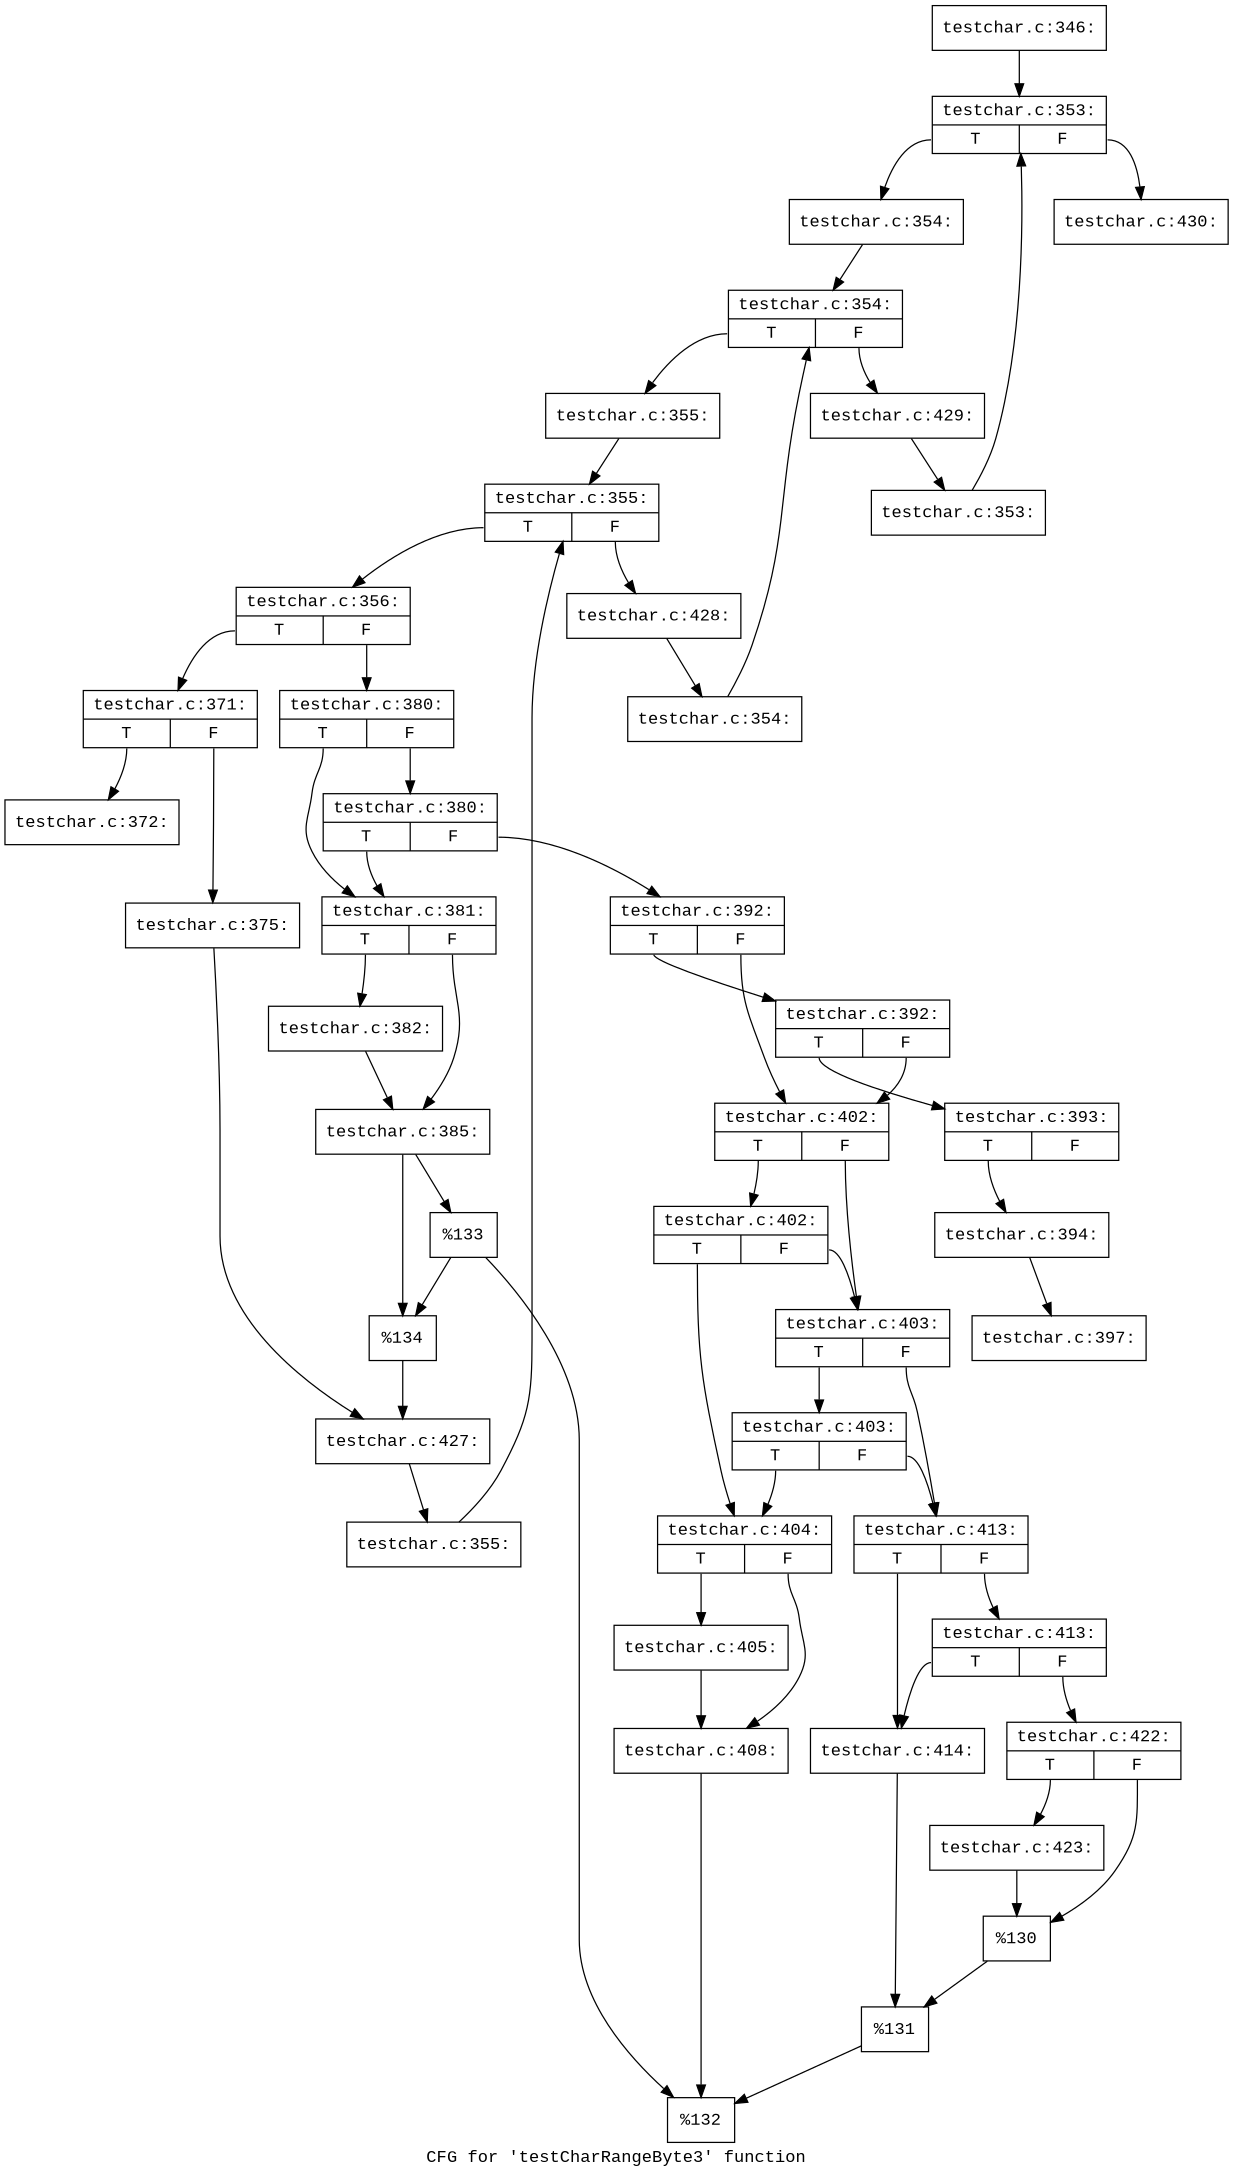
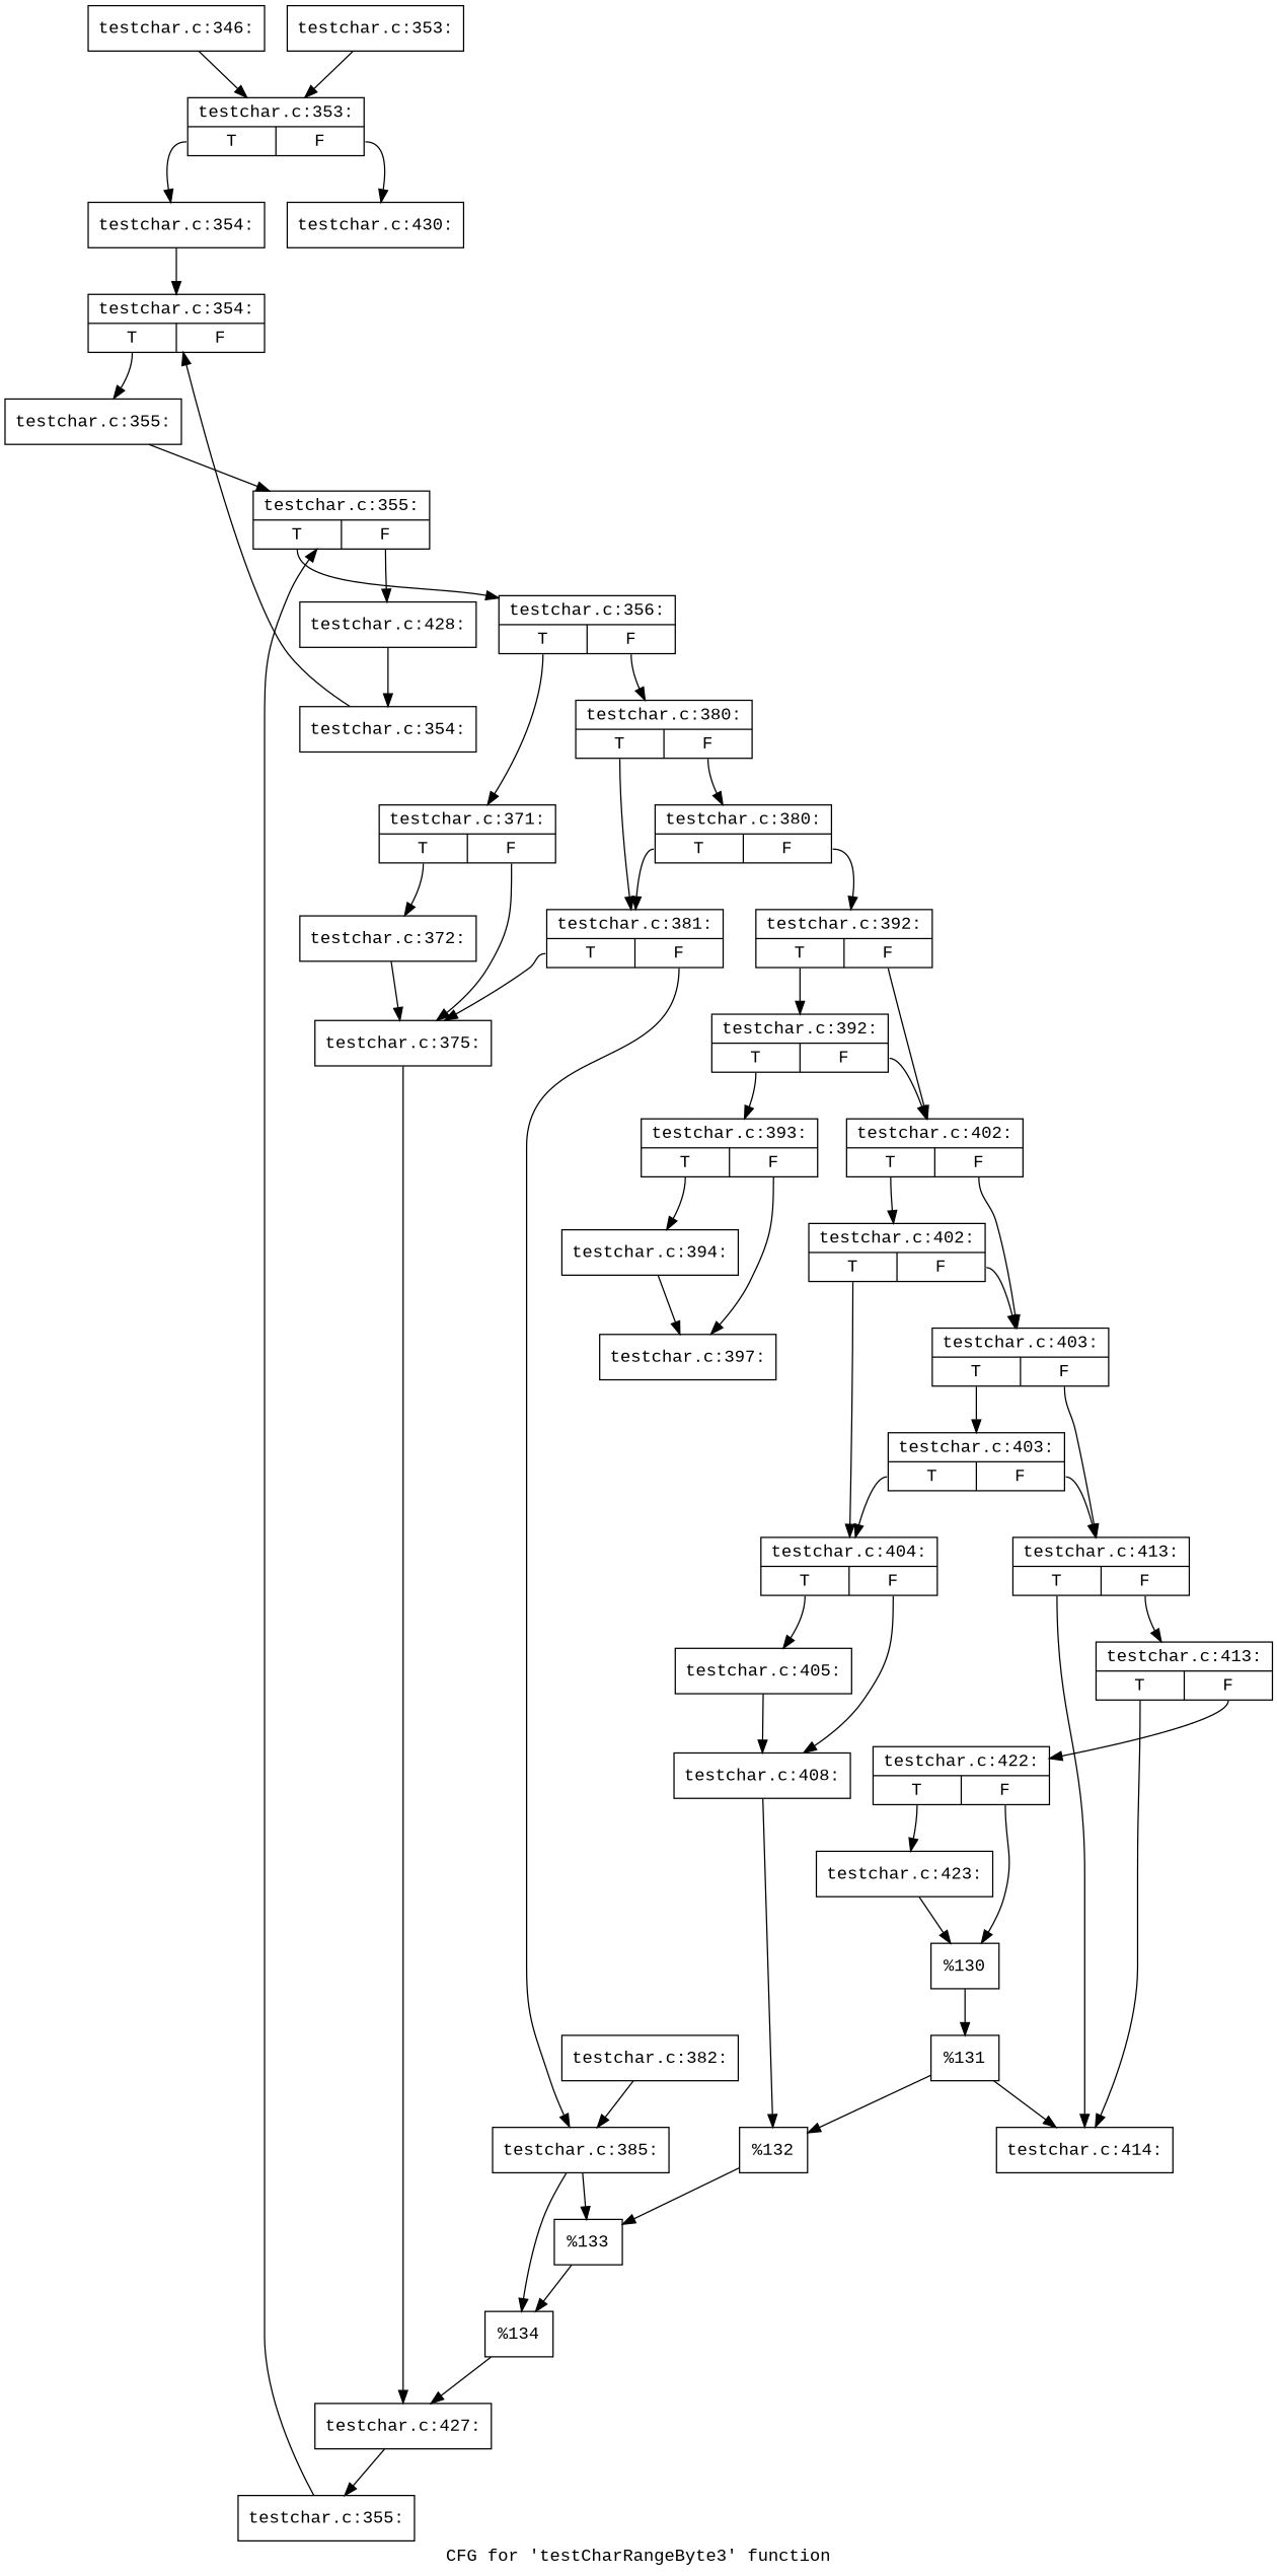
  digraph {
    fontname="Liberation Mono"
    label="CFG for 'testCharRangeByte3' function"
    node [fontname="Liberation Mono" shape=record]
    edge [fontname="Liberation Mono"]
    n1 [label="{testchar.c:346:}"]
    n2 [label="{testchar.c:353:|{<s0>T|<s1>F}}"]
    n3 [label="{testchar.c:354:}"]
    n4 [label="{testchar.c:430:}"]
    n5 [label="{testchar.c:354:|{<s0>T|<s1>F}}"]
    n6 [label="{testchar.c:355:}"]
-   n7 [label="{testchar.c:429:}"]
    n8 [label="{testchar.c:355:|{<s0>T|<s1>F}}"]
    n9 [label="{testchar.c:353:}"]
    n10 [label="{testchar.c:356:|{<s0>T|<s1>F}}"]
    n11 [label="{testchar.c:428:}"]
    n12 [label="{testchar.c:371:|{<s0>T|<s1>F}}"]
    n13 [label="{testchar.c:380:|{<s0>T|<s1>F}}"]
    n14 [label="{testchar.c:354:}"]
    n15 [label="{testchar.c:372:}"]
    n16 [label="{testchar.c:375:}"]
    n17 [label="{testchar.c:381:|{<s0>T|<s1>F}}"]
    n18 [label="{testchar.c:380:|{<s0>T|<s1>F}}"]
    n19 [label="{testchar.c:427:}"]
    n20 [label="{testchar.c:382:}"]
    n21 [label="{testchar.c:385:}"]
    n22 [label="{testchar.c:392:|{<s0>T|<s1>F}}"]
    n23 [label="{testchar.c:355:}"]
    n24 [label="{%134}"]
    n25 [label="{%133}"]
    n26 [label="{testchar.c:392:|{<s0>T|<s1>F}}"]
    n27 [label="{testchar.c:402:|{<s0>T|<s1>F}}"]
    n28 [label="{testchar.c:393:|{<s0>T|<s1>F}}"]
    n29 [label="{testchar.c:402:|{<s0>T|<s1>F}}"]
    n30 [label="{testchar.c:403:|{<s0>T|<s1>F}}"]
    n31 [label="{testchar.c:394:}"]
    n32 [label="{testchar.c:397:}"]
    n33 [label="{testchar.c:404:|{<s0>T|<s1>F}}"]
    n34 [label="{testchar.c:403:|{<s0>T|<s1>F}}"]
    n35 [label="{testchar.c:413:|{<s0>T|<s1>F}}"]
    n36 [label="{testchar.c:405:}"]
    n37 [label="{testchar.c:408:}"]
    n38 [label="{testchar.c:414:}"]
    n39 [label="{testchar.c:413:|{<s0>T|<s1>F}}"]
    n40 [label="{%132}"]
    n41 [label="{%131}"]
    n42 [label="{testchar.c:422:|{<s0>T|<s1>F}}"]
    n43 [label="{testchar.c:423:}"]
    n44 [label="{%130}"]
    n1 -> n2
    n2 -> n3 [tailport=s0]
    n2 -> n4 [tailport=s1]
    n3 -> n5
    n5 -> n6 [tailport=s0]
-   n5 -> n7 [tailport=s1]
    n6 -> n8
-   n7 -> n9
    n8 -> n10 [tailport=s0]
    n8 -> n11 [tailport=s1]
    n9 -> n2
    n10 -> n12 [tailport=s0]
    n10 -> n13 [tailport=s1]
    n11 -> n14
    n12 -> n15 [tailport=s0]
    n12 -> n16 [tailport=s1]
    n13 -> n17 [tailport=s0]
    n13 -> n18 [tailport=s1]
    n14 -> n5
+   n15 -> n16
    n16 -> n19
-   n17 -> n20 [tailport=s0]
+   n17 -> n16 [tailport=s0]
    n17 -> n21 [tailport=s1]
    n18 -> n17 [tailport=s0]
    n18 -> n22 [tailport=s1]
    n19 -> n23
    n20 -> n21
    n21 -> n24
    n21 -> n25
    n22 -> n26 [tailport=s0]
    n22 -> n27 [tailport=s1]
    n23 -> n8
    n24 -> n19
    n25 -> n24
    n26 -> n27 [tailport=s1]
    n26 -> n28 [tailport=s0]
    n27 -> n29 [tailport=s0]
    n27 -> n30 [tailport=s1]
    n28 -> n31 [tailport=s0]
+   n28 -> n32 [tailport=s1]
    n29 -> n30 [tailport=s1]
    n29 -> n33 [tailport=s0]
    n30 -> n34 [tailport=s0]
    n30 -> n35 [tailport=s1]
    n31 -> n32
    n33 -> n36 [tailport=s0]
    n33 -> n37 [tailport=s1]
    n34 -> n33 [tailport=s0]
    n34 -> n35 [tailport=s1]
    n35 -> n38 [tailport=s0]
    n35 -> n39 [tailport=s1]
    n36 -> n37
    n37 -> n40
-   n38 -> n41
+   n41 -> n38
    n39 -> n38 [tailport=s0]
    n39 -> n42 [tailport=s1]
-   n25 -> n40
+   n40 -> n25
    n41 -> n40
    n42 -> n43 [tailport=s0]
    n42 -> n44 [tailport=s1]
    n43 -> n44
    n44 -> n41
  }
